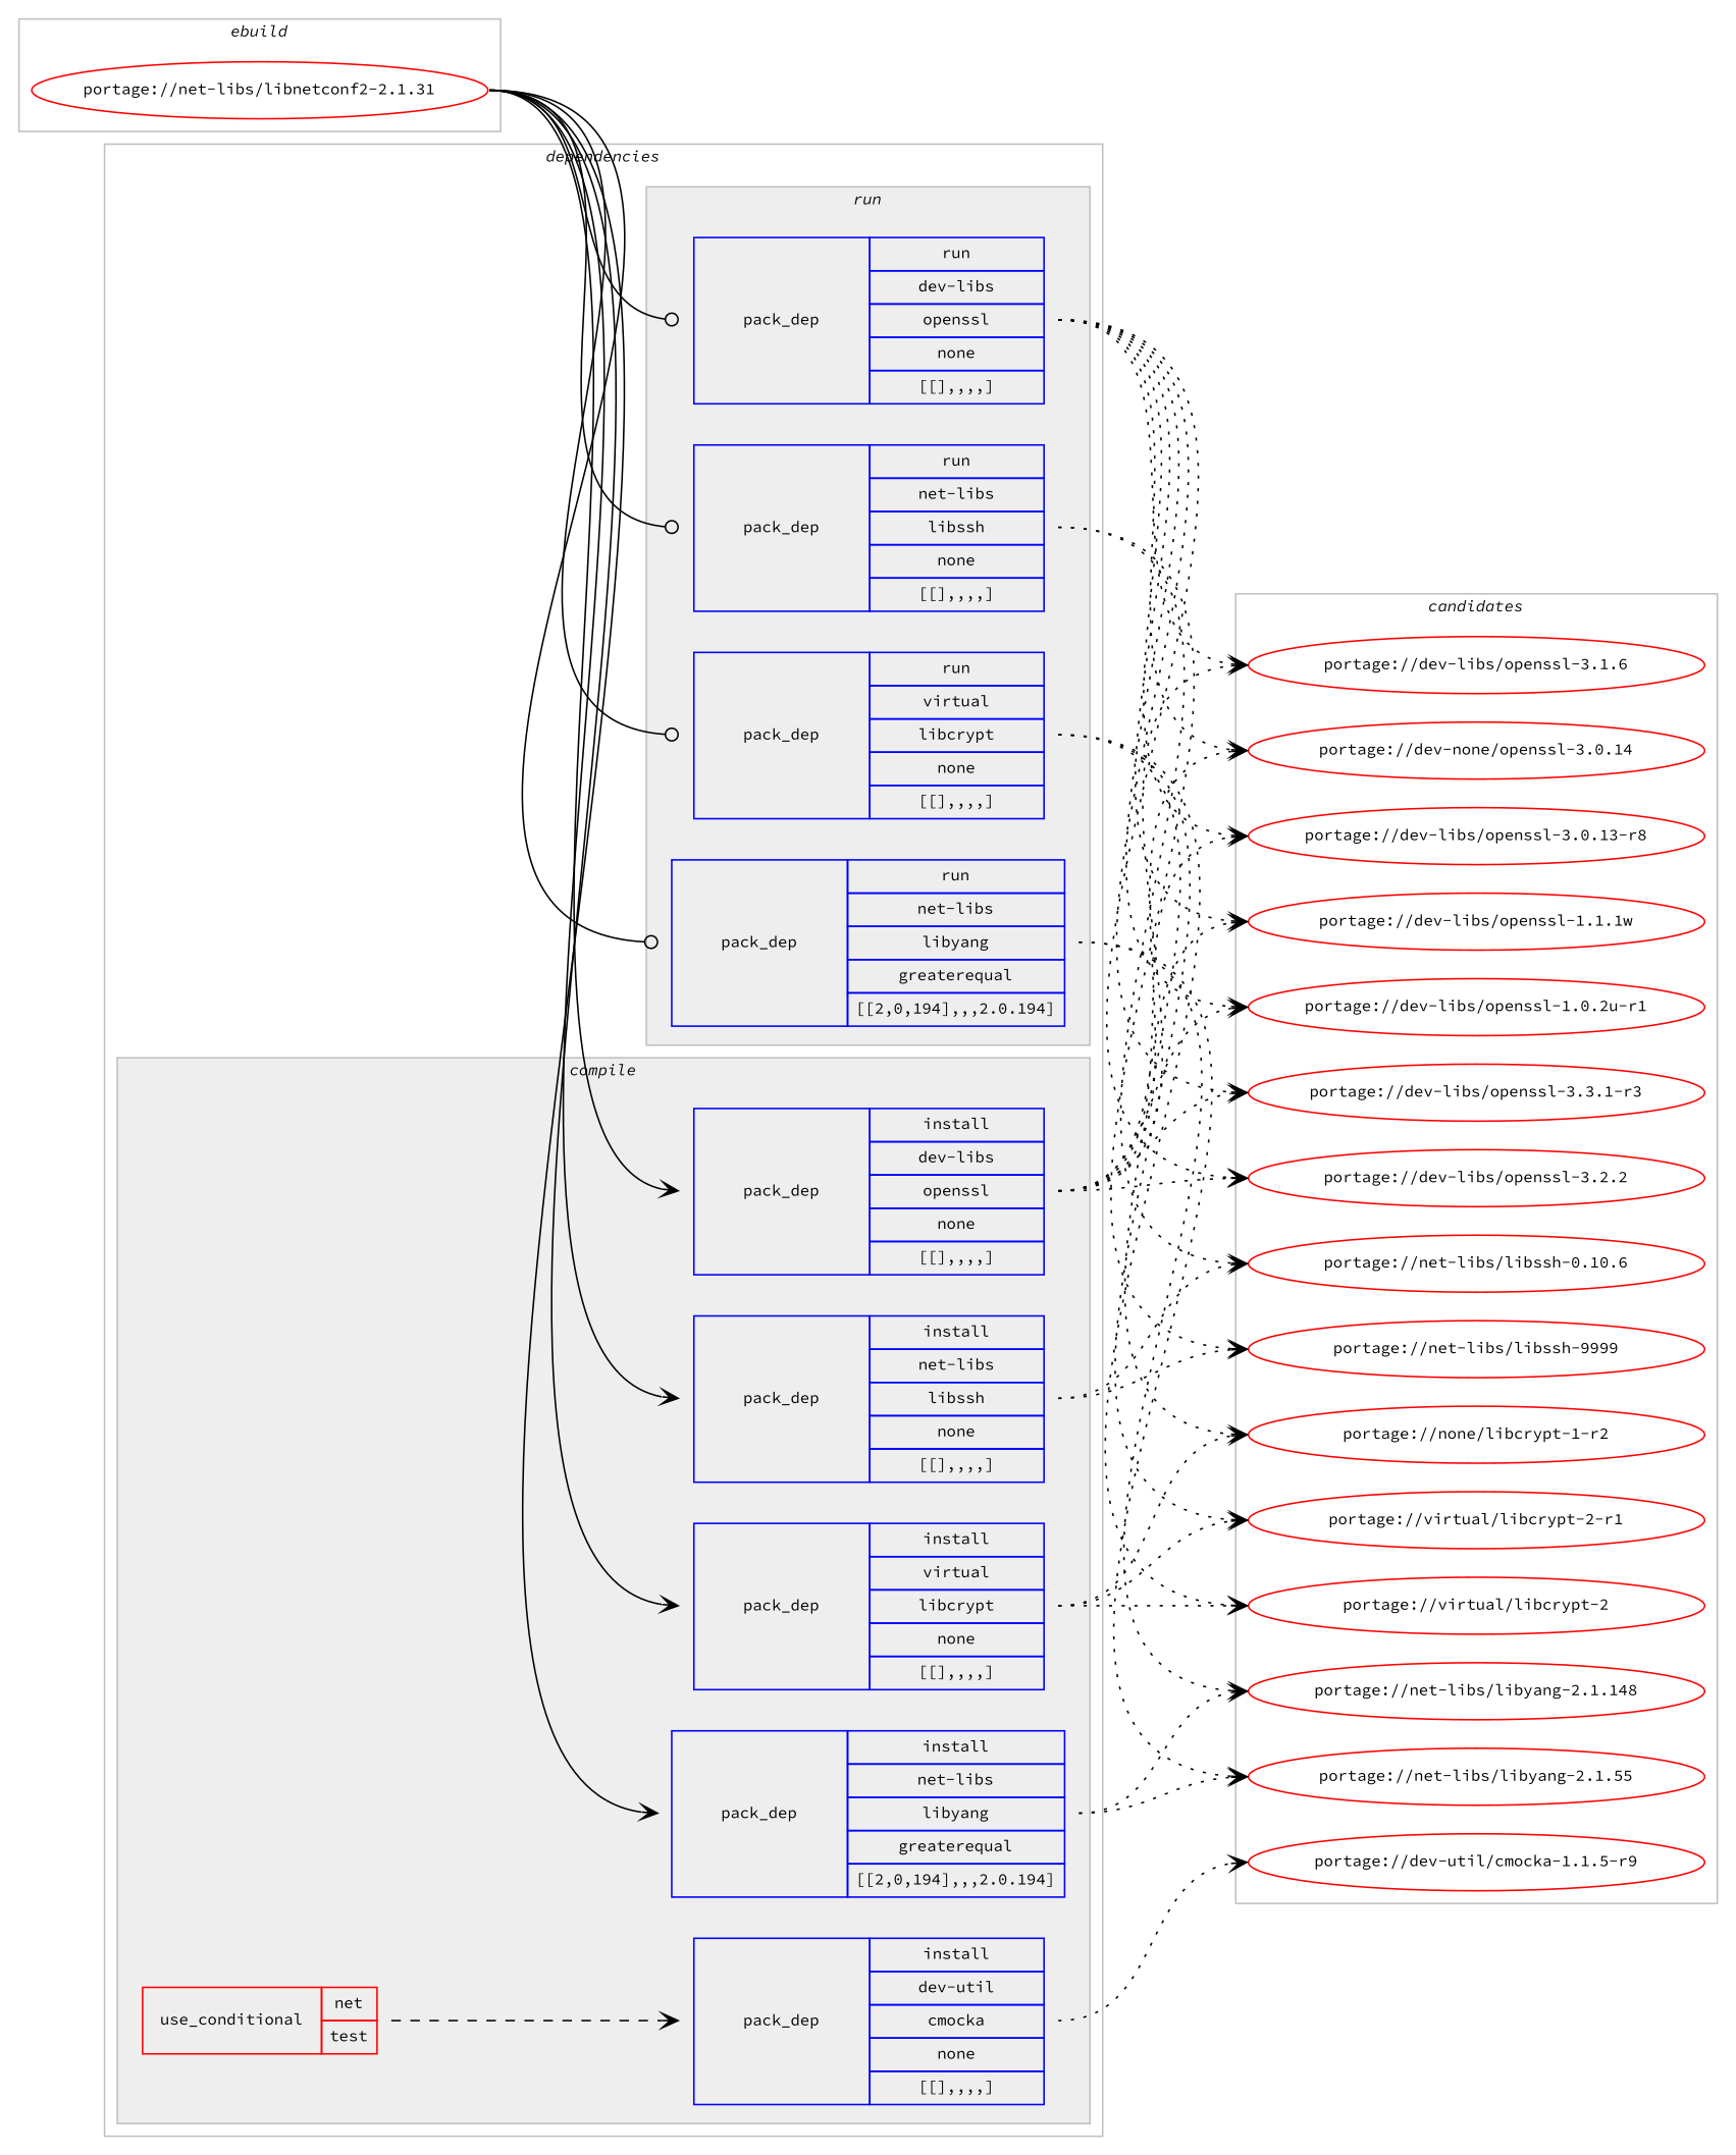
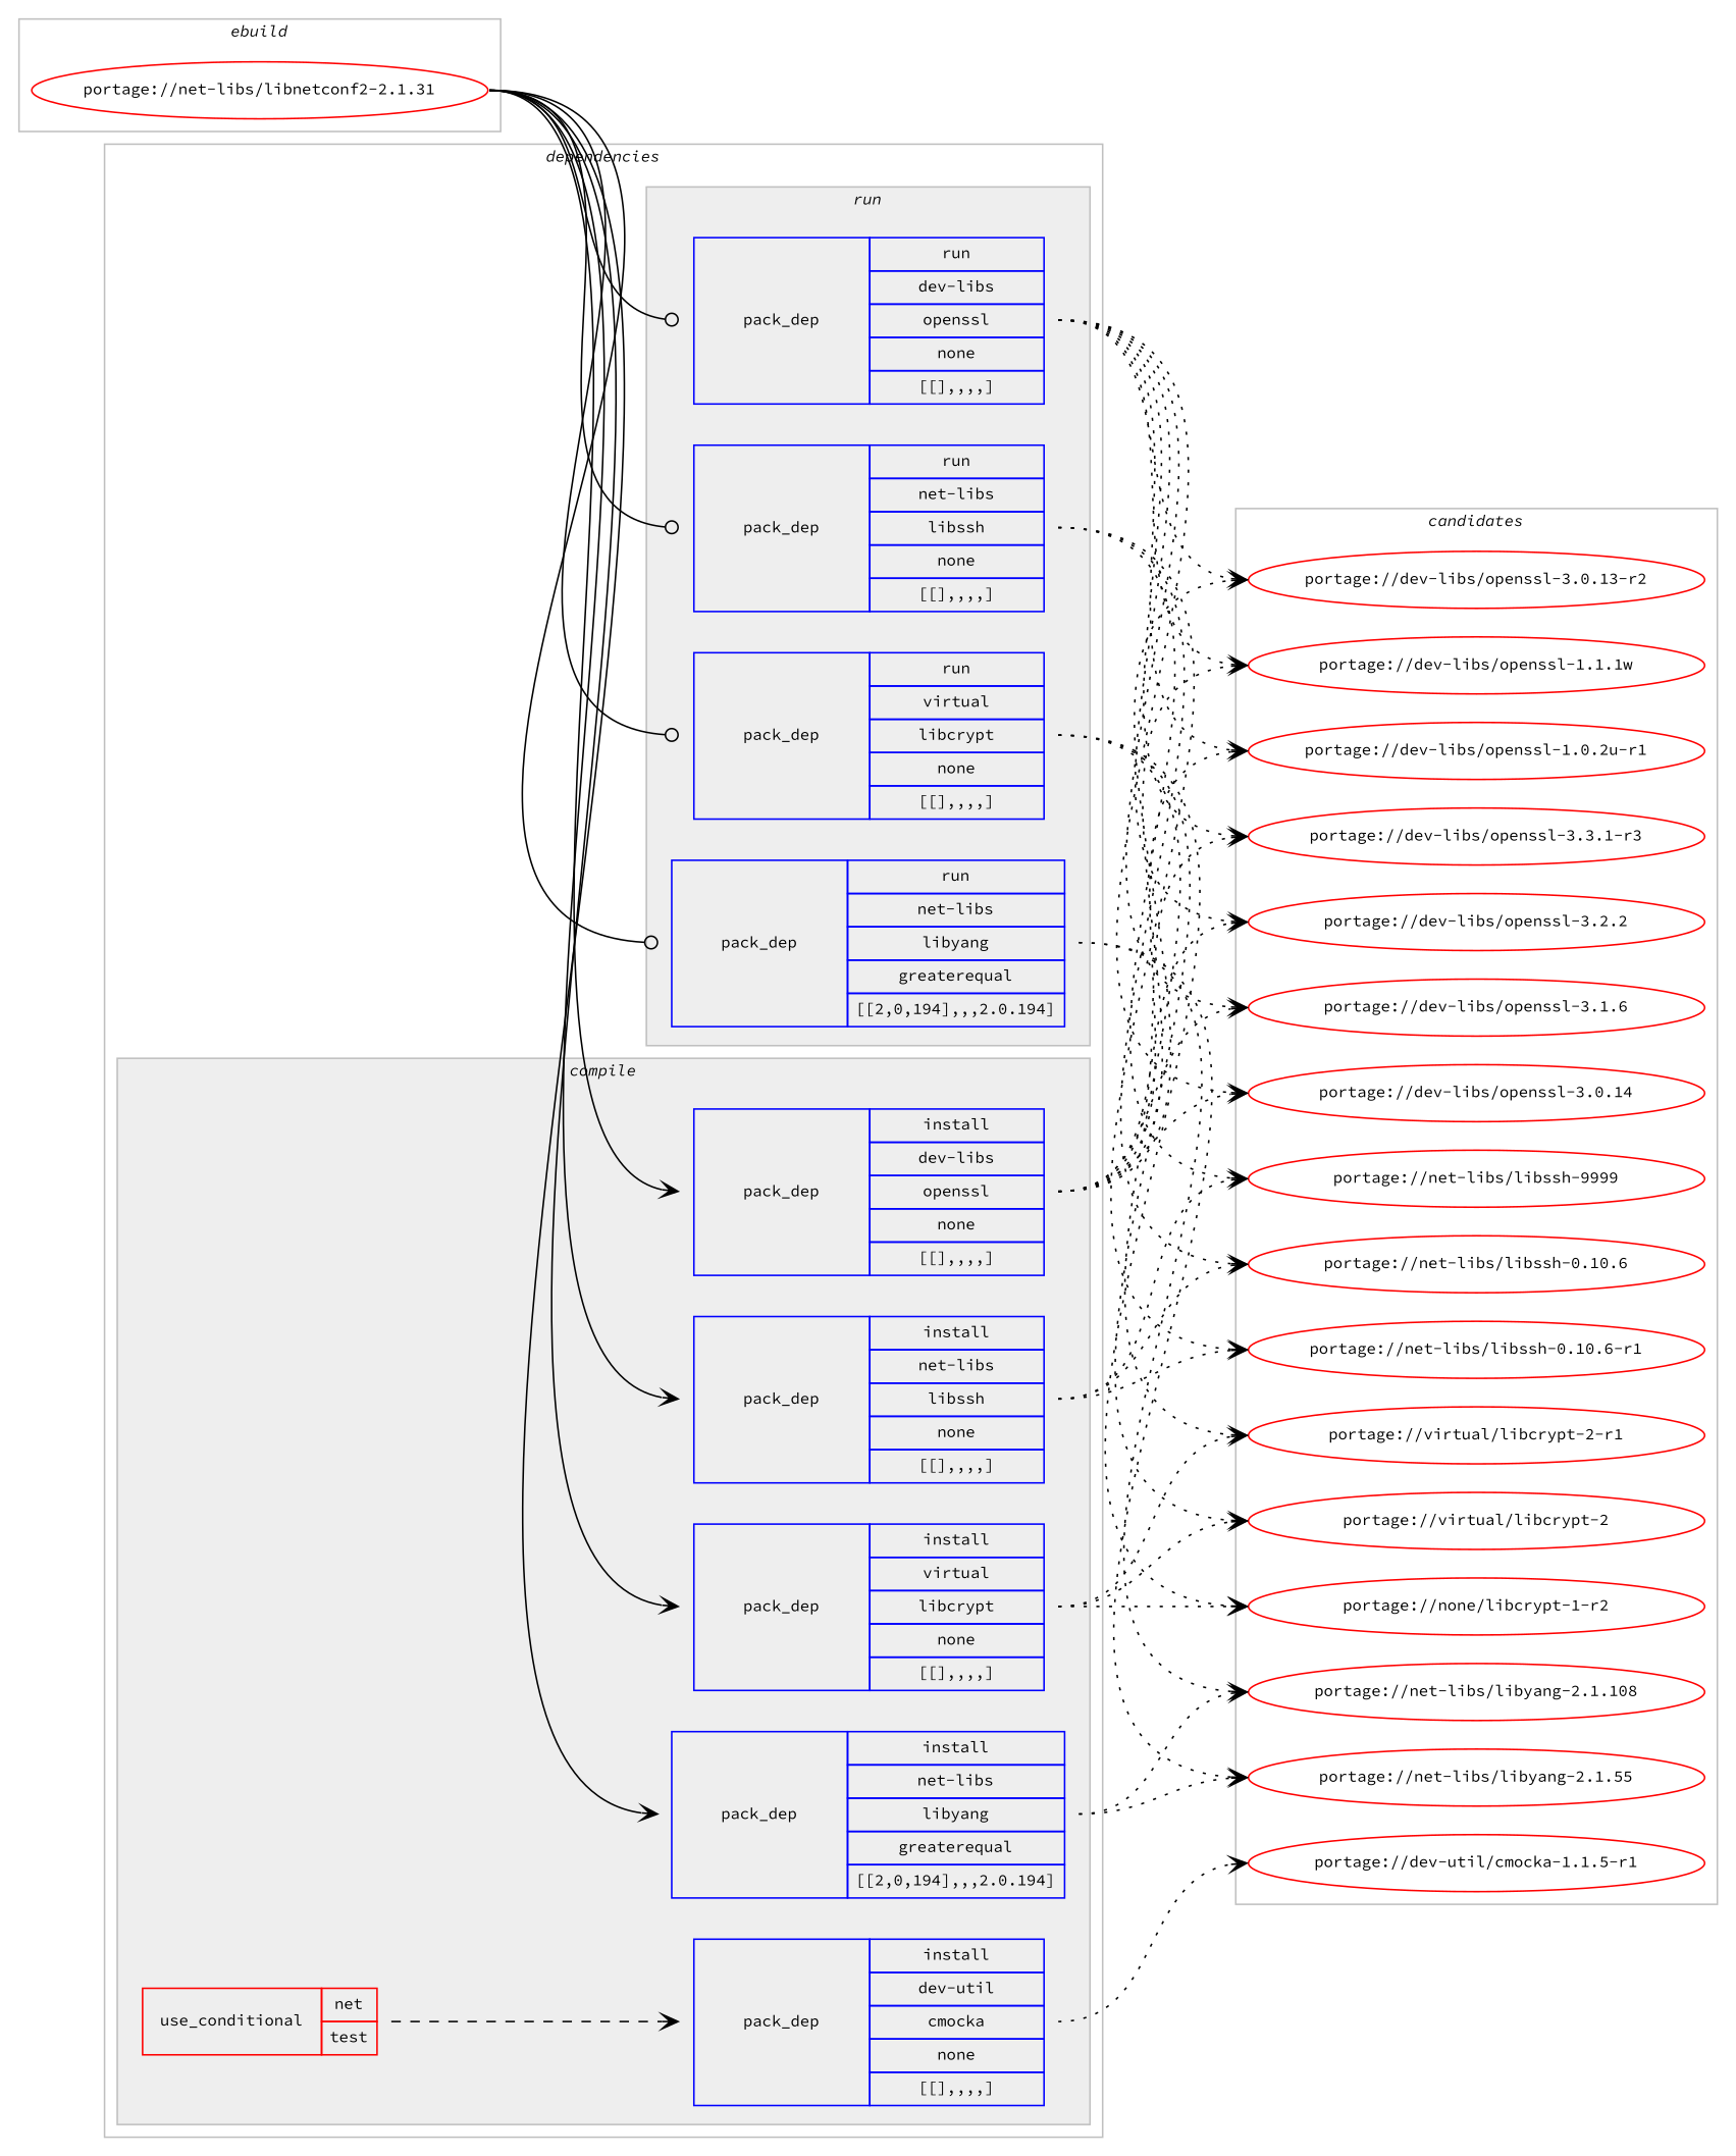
  digraph {
    compound=true
    concentrate=true
    fontname="Source Code Pro"
    fontsize=10
    newrank=true
    rankdir=LR
    ranksep=1.5
    node [color=red fontname="Source Code Pro" fontsize=10]
    edge [arrowhead=vee fontname="Source Code Pro" headport=w style=dotted tailport=e weight=100]
    n1 [label="portage://net-libs/libnetconf2-2.1.31" width=4]
    n2 [color=blue label=<<TABLE BORDER="0" CELLBORDER="1" CELLSPACING="0" CELLPADDING="4" WIDTH="220"><TR><TD ROWSPAN="6" CELLPADDING="30">pack_dep</TD></TR><TR><TD WIDTH="110">install</TD></TR><TR><TD>dev-util</TD></TR><TR><TD>cmocka</TD></TR><TR><TD>none</TD></TR><TR><TD>[[],,,,]</TD></TR></TABLE>> shape=none]
    n3 [label=<<TABLE BORDER="0" CELLBORDER="1" CELLSPACING="0" CELLPADDING="4"><TR><TD ROWSPAN="3" CELLPADDING="10">use_conditional</TD></TR><TR><TD>net</TD></TR><TR><TD>test</TD></TR></TABLE>> shape=none]
    n4 [color=blue label=<<TABLE BORDER="0" CELLBORDER="1" CELLSPACING="0" CELLPADDING="4" WIDTH="220"><TR><TD ROWSPAN="6" CELLPADDING="30">pack_dep</TD></TR><TR><TD WIDTH="110">install</TD></TR><TR><TD>dev-libs</TD></TR><TR><TD>openssl</TD></TR><TR><TD>none</TD></TR><TR><TD>[[],,,,]</TD></TR></TABLE>> shape=none]
    n5 [color=blue label=<<TABLE BORDER="0" CELLBORDER="1" CELLSPACING="0" CELLPADDING="4" WIDTH="220"><TR><TD ROWSPAN="6" CELLPADDING="30">pack_dep</TD></TR><TR><TD WIDTH="110">install</TD></TR><TR><TD>net-libs</TD></TR><TR><TD>libssh</TD></TR><TR><TD>none</TD></TR><TR><TD>[[],,,,]</TD></TR></TABLE>> shape=none]
    n6 [color=blue label=<<TABLE BORDER="0" CELLBORDER="1" CELLSPACING="0" CELLPADDING="4" WIDTH="220"><TR><TD ROWSPAN="6" CELLPADDING="30">pack_dep</TD></TR><TR><TD WIDTH="110">install</TD></TR><TR><TD>net-libs</TD></TR><TR><TD>libyang</TD></TR><TR><TD>greaterequal</TD></TR><TR><TD>[[2,0,194],,,2.0.194]</TD></TR></TABLE>> shape=none]
    n7 [color=blue label=<<TABLE BORDER="0" CELLBORDER="1" CELLSPACING="0" CELLPADDING="4" WIDTH="220"><TR><TD ROWSPAN="6" CELLPADDING="30">pack_dep</TD></TR><TR><TD WIDTH="110">install</TD></TR><TR><TD>virtual</TD></TR><TR><TD>libcrypt</TD></TR><TR><TD>none</TD></TR><TR><TD>[[],,,,]</TD></TR></TABLE>> shape=none]
    n8 [color=blue label=<<TABLE BORDER="0" CELLBORDER="1" CELLSPACING="0" CELLPADDING="4" WIDTH="220"><TR><TD ROWSPAN="6" CELLPADDING="30">pack_dep</TD></TR><TR><TD WIDTH="110">run</TD></TR><TR><TD>dev-libs</TD></TR><TR><TD>openssl</TD></TR><TR><TD>none</TD></TR><TR><TD>[[],,,,]</TD></TR></TABLE>> shape=none]
    n9 [color=blue label=<<TABLE BORDER="0" CELLBORDER="1" CELLSPACING="0" CELLPADDING="4" WIDTH="220"><TR><TD ROWSPAN="6" CELLPADDING="30">pack_dep</TD></TR><TR><TD WIDTH="110">run</TD></TR><TR><TD>net-libs</TD></TR><TR><TD>libssh</TD></TR><TR><TD>none</TD></TR><TR><TD>[[],,,,]</TD></TR></TABLE>> shape=none]
    n10 [color=blue label=<<TABLE BORDER="0" CELLBORDER="1" CELLSPACING="0" CELLPADDING="4" WIDTH="220"><TR><TD ROWSPAN="6" CELLPADDING="30">pack_dep</TD></TR><TR><TD WIDTH="110">run</TD></TR><TR><TD>net-libs</TD></TR><TR><TD>libyang</TD></TR><TR><TD>greaterequal</TD></TR><TR><TD>[[2,0,194],,,2.0.194]</TD></TR></TABLE>> shape=none]
    n11 [color=blue label=<<TABLE BORDER="0" CELLBORDER="1" CELLSPACING="0" CELLPADDING="4" WIDTH="220"><TR><TD ROWSPAN="6" CELLPADDING="30">pack_dep</TD></TR><TR><TD WIDTH="110">run</TD></TR><TR><TD>virtual</TD></TR><TR><TD>libcrypt</TD></TR><TR><TD>none</TD></TR><TR><TD>[[],,,,]</TD></TR></TABLE>> shape=none]
-   n12 [label="portage://dev-util/cmocka-1.1.5-r9" width=4]
+   n12 [label="portage://dev-util/cmocka-1.1.5-r1" width=4]
    n13 [label="portage://dev-libs/openssl-3.3.1-r3" width=4]
    n14 [label="portage://dev-libs/openssl-3.2.2" width=4]
    n15 [label="portage://dev-libs/openssl-3.1.6" width=4]
-   n16 [label="portage://dev-none/openssl-3.0.14" width=4]
-   n17 [label="portage://dev-libs/openssl-3.0.13-r8" width=4]
+   n16 [label="portage://dev-libs/openssl-3.0.14" width=4]
+   n17 [label="portage://dev-libs/openssl-3.0.13-r2" width=4]
    n18 [label="portage://dev-libs/openssl-1.1.1w" width=4]
    n19 [label="portage://dev-libs/openssl-1.0.2u-r1" width=4]
    n20 [label="portage://net-libs/libssh-9999" width=4]
+   n21 [label="portage://net-libs/libssh-0.10.6-r1" width=4]
    n22 [label="portage://net-libs/libssh-0.10.6" width=4]
-   n23 [label="portage://net-libs/libyang-2.1.148" width=4]
+   n23 [label="portage://net-libs/libyang-2.1.108" width=4]
    n24 [label="portage://net-libs/libyang-2.1.55" width=4]
    n25 [label="portage://virtual/libcrypt-2-r1" width=4]
    n26 [label="portage://virtual/libcrypt-2" width=4]
    n27 [label="portage://none/libcrypt-1-r2" width=4]
    subgraph cluster_1 {
      color=gray
      label=<<i>ebuild</i>>
      n1
    }
    subgraph cluster_2 {
      color=gray
      label=<<i>dependencies</i>>
      subgraph cluster_3 {
        color=gray
        fillcolor="#eeeeee"
        label=<<i>compile</i>>
        style=filled
        subgraph sub_4 {
          color=gray
          fillcolor="#eeeeee"
          label=<<i>compile</i>>
          style=filled
          n3
          subgraph sub_5 {
            color=gray
            fillcolor="#eeeeee"
            label=<<i>compile</i>>
            style=filled
            n2
          }
        }
        subgraph sub_6 {
          color=gray
          fillcolor="#eeeeee"
          label=<<i>compile</i>>
          style=filled
          n4
        }
        subgraph sub_7 {
          color=gray
          fillcolor="#eeeeee"
          label=<<i>compile</i>>
          style=filled
          n5
        }
        subgraph sub_8 {
          color=gray
          fillcolor="#eeeeee"
          label=<<i>compile</i>>
          style=filled
          n6
        }
        subgraph sub_9 {
          color=gray
          fillcolor="#eeeeee"
          label=<<i>compile</i>>
          style=filled
          n7
        }
      }
      subgraph cluster_10 {
        color=gray
        fillcolor="#eeeeee"
        label=<<i>compile and run</i>>
        style=filled
      }
      subgraph cluster_11 {
        color=gray
        fillcolor="#eeeeee"
        label=<<i>run</i>>
        style=filled
        subgraph sub_12 {
          color=gray
          fillcolor="#eeeeee"
          label=<<i>run</i>>
          style=filled
          n8
        }
        subgraph sub_13 {
          color=gray
          fillcolor="#eeeeee"
          label=<<i>run</i>>
          style=filled
          n9
        }
        subgraph sub_14 {
          color=gray
          fillcolor="#eeeeee"
          label=<<i>run</i>>
          style=filled
          n10
        }
        subgraph sub_15 {
          color=gray
          fillcolor="#eeeeee"
          label=<<i>run</i>>
          style=filled
          n11
        }
      }
    }
    subgraph cluster_16 {
      color=gray
      label=<<i>candidates</i>>
      rank=same
      subgraph sub_17 {
        color=black
        label=<<i>candidates</i>>
        nodesep=1
        rank=same
        n12
      }
      subgraph sub_18 {
        color=black
        label=<<i>candidates</i>>
        nodesep=1
        rank=same
        n13
        n14
        n15
        n16
        n17
        n18
        n19
      }
      subgraph sub_19 {
        color=black
        label=<<i>candidates</i>>
        nodesep=1
        rank=same
        n20
+       n21
        n22
      }
      subgraph sub_20 {
        color=black
        label=<<i>candidates</i>>
        nodesep=1
        rank=same
        n23
        n24
      }
      subgraph sub_21 {
        color=black
        label=<<i>candidates</i>>
        nodesep=1
        rank=same
        n25
        n26
        n27
      }
      subgraph sub_22 {
        color=black
        label=<<i>candidates</i>>
        nodesep=1
        rank=same
        n13
        n14
        n15
        n16
        n17
        n18
        n19
      }
      subgraph sub_23 {
        color=black
        label=<<i>candidates</i>>
        nodesep=1
        rank=same
        n20
+       n21
        n22
      }
      subgraph sub_24 {
        color=black
        label=<<i>candidates</i>>
        nodesep=1
        rank=same
        n23
        n24
      }
      subgraph sub_25 {
        color=black
        label=<<i>candidates</i>>
        nodesep=1
        rank=same
        n25
        n26
        n27
      }
    }
    n1 -> n4 [style=solid weight=20]
    n1 -> n5 [style=solid weight=20]
    n1 -> n6 [style=solid weight=20]
    n1 -> n7 [style=solid weight=20]
    n1 -> n8 [arrowhead=odot style=solid weight=20]
    n1 -> n9 [arrowhead=odot style=solid weight=20]
    n1 -> n10 [arrowhead=odot style=solid weight=20]
    n1 -> n11 [arrowhead=odot style=solid weight=20]
    n2 -> n12
    n3 -> n2 [style=dashed weight=20]
    n4 -> n13
    n4 -> n14
    n4 -> n15
    n4 -> n16
    n4 -> n17
    n4 -> n18
    n4 -> n19
    n5 -> n20
+   n5 -> n21
    n5 -> n22
    n6 -> n23
    n6 -> n24
    n7 -> n25
    n7 -> n26
    n7 -> n27
    n8 -> n13
    n8 -> n14
    n8 -> n15
    n8 -> n16
    n8 -> n17
    n8 -> n18
    n8 -> n19
    n9 -> n20
+   n9 -> n21
    n9 -> n22
    n10 -> n23
    n10 -> n24
    n11 -> n25
    n11 -> n26
    n11 -> n27
  }
